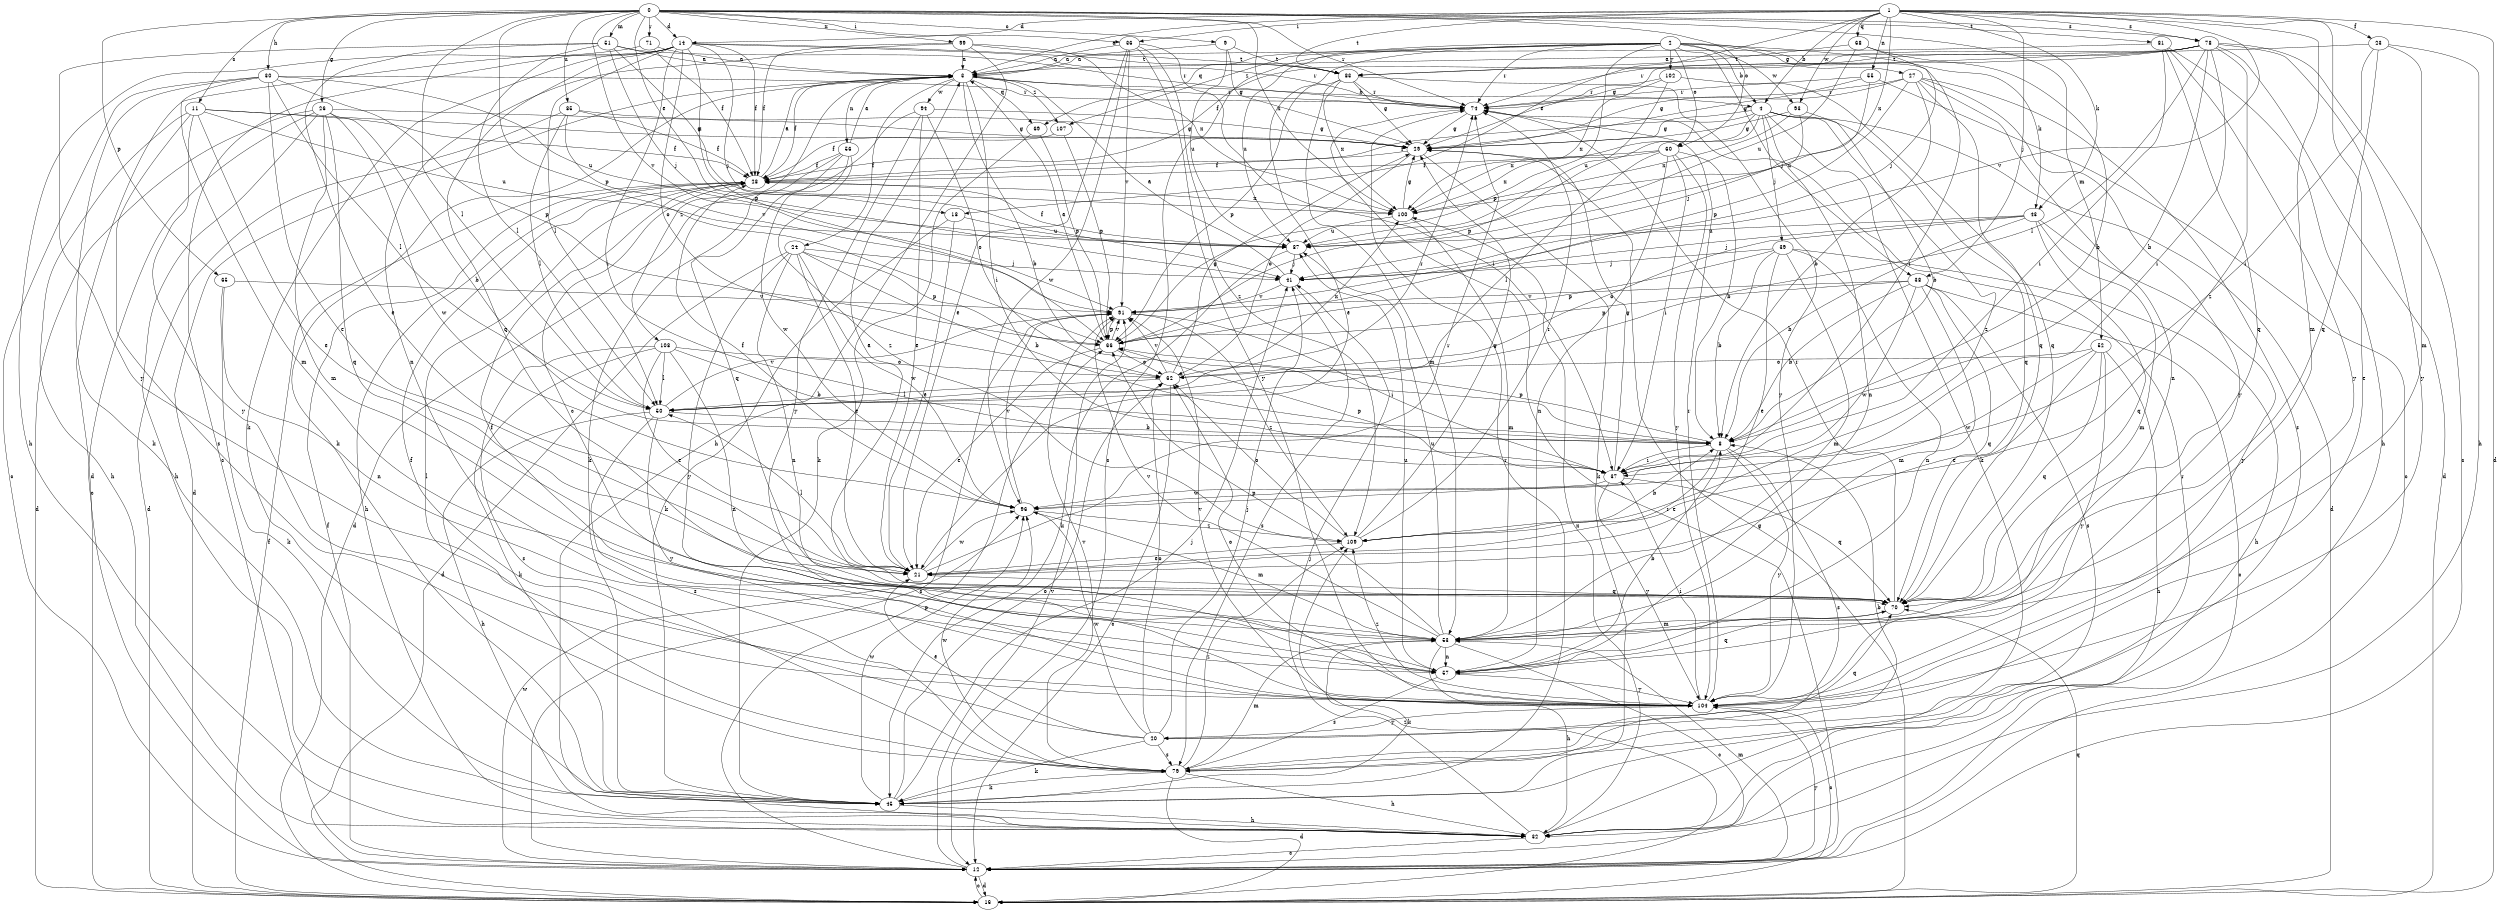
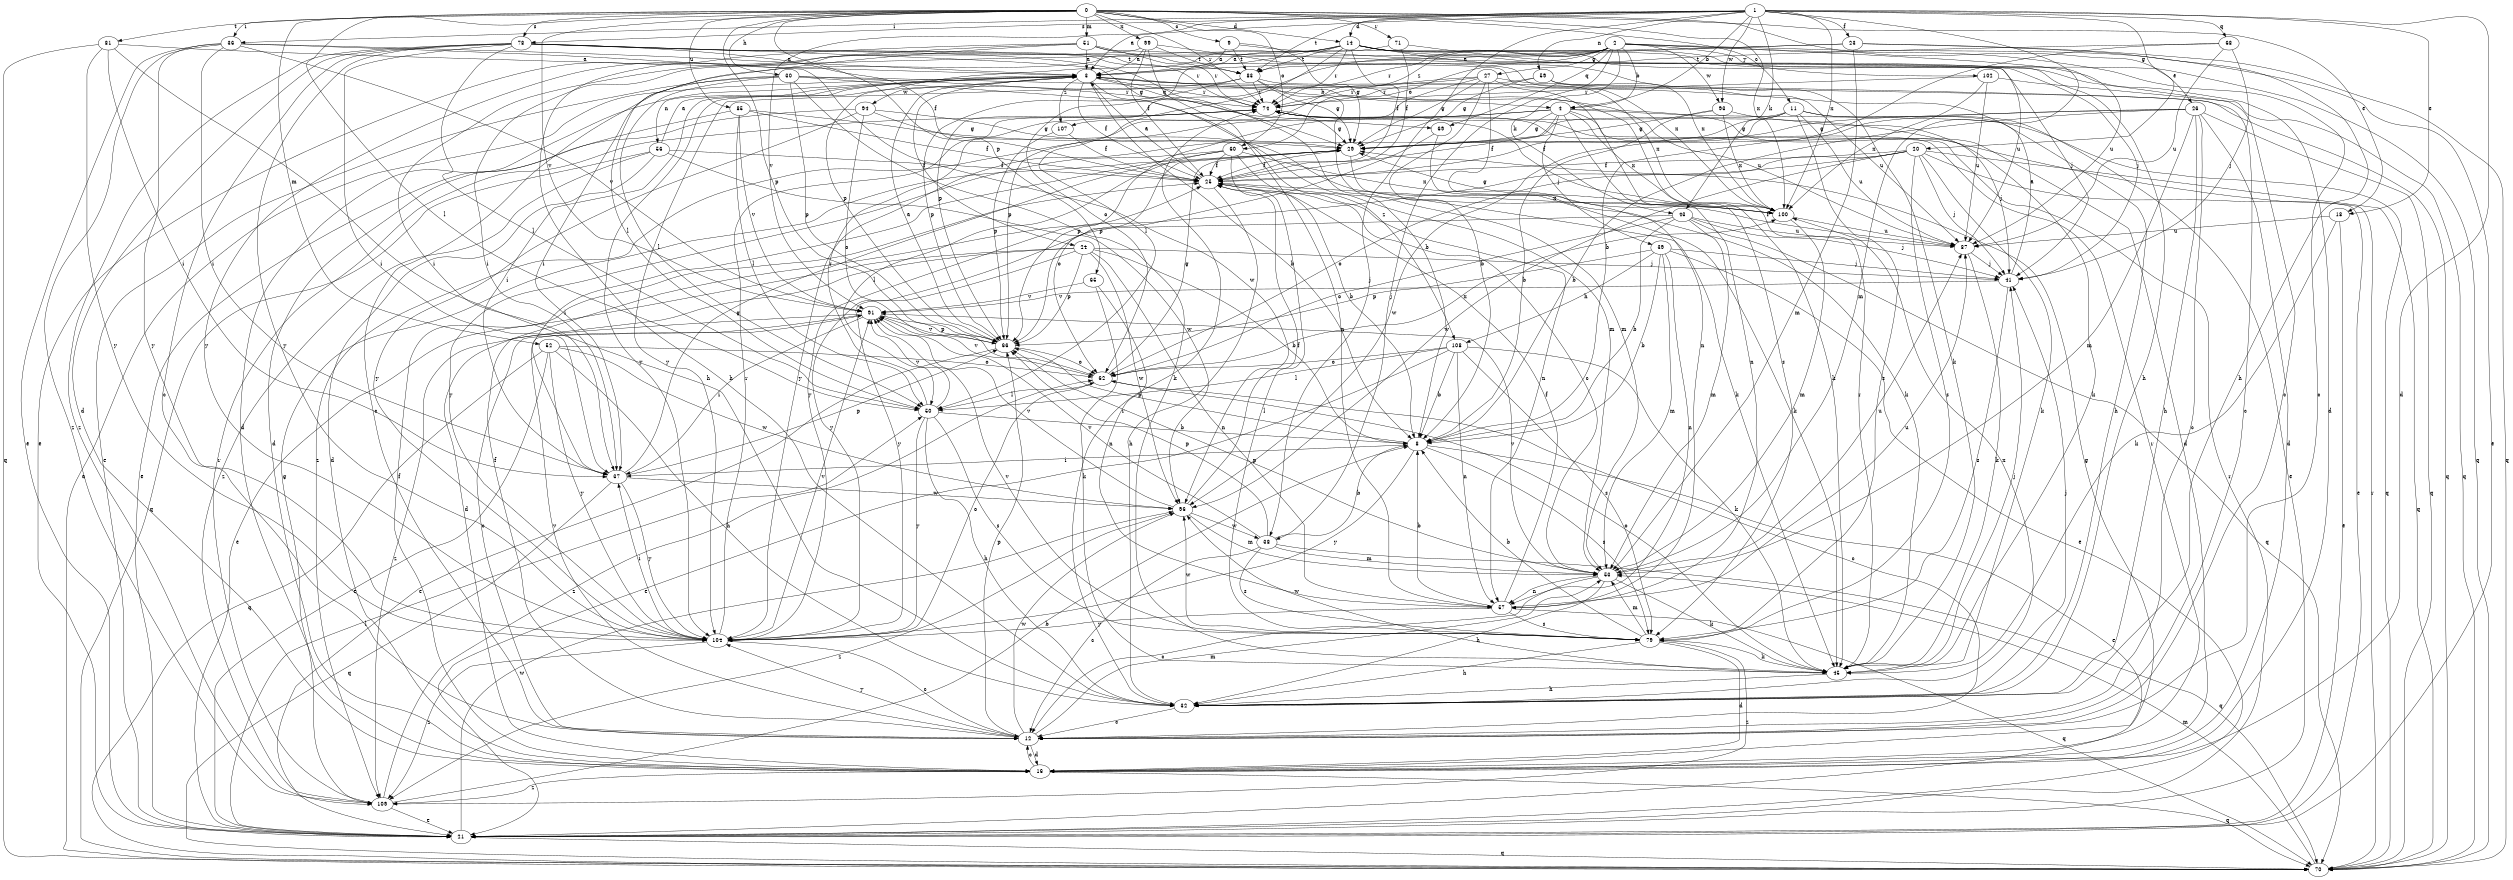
  strict digraph {
    0
    9
    11
    14
    18
    26
    30
    36
    50
    51
    52
    n12 [label=60]
    65
    66
    71
    74
    78
    81
    85
    91
    99
    100
    3
    83
    87
    29
    21
-   25 [label=28]
+   25
    79
    104
    32
    16
    12
    37
    45
    70
    41
    62
    53
    8
    96
    109
    57
    1
    4
    20
    23
    38
    43
-   55
+   55 [label=59]
    68
    93
    69
    107
    24
    56
    94
    108
    39
    2
    27
    102
    0 -> 9 [label=c]
    0 -> 11 [label=c]
    0 -> 14 [label=d]
    0 -> 18 [label=e]
    0 -> 26 [label=g]
    0 -> 30 [label=h]
    0 -> 36 [label=i]
    0 -> 50 [label=l]
    0 -> 51 [label=m]
    0 -> 52 [label=m]
    0 -> n12 [label=o]
    0 -> 65 [label=p]
    0 -> 66 [label=p]
    0 -> 71 [label=r]
    0 -> 74 [label=r]
    0 -> 78 [label=s]
    0 -> 81 [label=t]
    0 -> 85 [label=u]
    0 -> 91 [label=v]
    0 -> 99 [label=x]
    0 -> 100 [label=x]
    9 -> 3 [label=a]
    9 -> 83 [label=t]
    9 -> 87 [label=u]
    9 -> 29 [label=g]
    11 -> 87 [label=u]
    11 -> 29 [label=g]
    11 -> 21 [label=e]
    11 -> 25 [label=f]
    11 -> 79 [label=s]
    11 -> 104 [label=y]
    11 -> 32 [label=h]
    14 -> 50 [label=l]
    14 -> 66 [label=p]
    14 -> 74 [label=r]
    14 -> 83 [label=t]
    14 -> 25 [label=f]
    14 -> 16 [label=d]
    14 -> 12 [label=c]
    14 -> 37 [label=i]
    14 -> 45 [label=k]
    14 -> 70 [label=q]
    14 -> 41 [label=j]
    14 -> 62 [label=o]
    18 -> 87 [label=u]
    18 -> 21 [label=e]
    18 -> 45 [label=k]
    26 -> 29 [label=g]
    26 -> 32 [label=h]
    26 -> 16 [label=d]
    26 -> 12 [label=c]
    26 -> 70 [label=q]
    26 -> 53 [label=m]
    26 -> 8 [label=b]
    26 -> 96 [label=w]
    30 -> 50 [label=l]
    30 -> 66 [label=p]
    30 -> 74 [label=r]
    30 -> 87 [label=u]
    30 -> 21 [label=e]
    30 -> 12 [label=c]
    30 -> 45 [label=k]
    30 -> 53 [label=m]
    36 -> 91 [label=v]
    36 -> 3 [label=a]
    36 -> 21 [label=e]
    36 -> 104 [label=y]
    36 -> 37 [label=i]
    36 -> 96 [label=w]
    36 -> 109 [label=z]
    50 -> 74 [label=r]
    50 -> 91 [label=v]
    50 -> 79 [label=s]
    50 -> 104 [label=y]
    50 -> 32 [label=h]
    50 -> 8 [label=b]
    51 -> 50 [label=l]
    51 -> 74 [label=r]
    51 -> 100 [label=x]
    51 -> 3 [label=a]
    51 -> 21 [label=e]
    51 -> 104 [label=y]
    51 -> 41 [label=j]
    52 -> 21 [label=e]
    52 -> 104 [label=y]
    52 -> 32 [label=h]
    52 -> 70 [label=q]
    52 -> 62 [label=o]
    52 -> 96 [label=w]
    n12 -> 50 [label=l]
    n12 -> 100 [label=x]
    n12 -> 25 [label=f]
    n12 -> 104 [label=y]
    n12 -> 37 [label=i]
    n12 -> 8 [label=b]
    n12 -> 57 [label=n]
    65 -> 91 [label=v]
    65 -> 45 [label=k]
    65 -> 57 [label=n]
    66 -> 91 [label=v]
    66 -> 3 [label=a]
    66 -> 21 [label=e]
    66 -> 62 [label=o]
    71 -> 3 [label=a]
    71 -> 25 [label=f]
    71 -> 32 [label=h]
    74 -> 29 [label=g]
    78 -> 50 [label=l]
    78 -> 74 [label=r]
    78 -> 83 [label=t]
    78 -> 29 [label=g]
    78 -> 25 [label=f]
    78 -> 104 [label=y]
    78 -> 16 [label=d]
    78 -> 12 [label=c]
    78 -> 37 [label=i]
    78 -> 8 [label=b]
    78 -> 109 [label=z]
    81 -> 3 [label=a]
    81 -> 104 [label=y]
    81 -> 32 [label=h]
    81 -> 37 [label=i]
    81 -> 70 [label=q]
    85 -> 50 [label=l]
    85 -> 91 [label=v]
    85 -> 29 [label=g]
    85 -> 25 [label=f]
    85 -> 16 [label=d]
    91 -> 66 [label=p]
    91 -> 12 [label=c]
    91 -> 37 [label=i]
    91 -> 109 [label=z]
    99 -> 100 [label=x]
    99 -> 3 [label=a]
    99 -> 83 [label=t]
    99 -> 25 [label=f]
    99 -> 32 [label=h]
    99 -> 57 [label=n]
    100 -> 87 [label=u]
    100 -> 29 [label=g]
    100 -> 53 [label=m]
    3 -> 74 [label=r]
    3 -> 25 [label=f]
    3 -> 16 [label=d]
    3 -> 37 [label=i]
    3 -> 45 [label=k]
    3 -> 8 [label=b]
    3 -> 4 [label=b]
    3 -> 69 [label=q]
    3 -> 107 [label=z]
    3 -> 24 [label=f]
    3 -> 56 [label=n]
    3 -> 94 [label=w]
    3 -> 108 [label=z]
    83 -> 66 [label=p]
    83 -> 74 [label=r]
    83 -> 100 [label=x]
    83 -> 29 [label=g]
    83 -> 104 [label=y]
    83 -> 53 [label=m]
    87 -> 25 [label=f]
    87 -> 45 [label=k]
    87 -> 41 [label=j]
    29 -> 25 [label=f]
    29 -> 45 [label=k]
    29 -> 62 [label=o]
    21 -> 50 [label=l]
    21 -> 74 [label=r]
    21 -> 70 [label=q]
    21 -> 96 [label=w]
    25 -> 100 [label=x]
    25 -> 3 [label=a]
    25 -> 32 [label=h]
    25 -> 53 [label=c]
    79 -> 91 [label=v]
    79 -> 25 [label=l]
    79 -> 32 [label=h]
    79 -> 16 [label=d]
    79 -> 45 [label=k]
    79 -> 53 [label=m]
    79 -> 8 [label=b]
    79 -> 96 [label=w]
    79 -> 109 [label=z]
    104 -> 74 [label=r]
    104 -> 91 [label=v]
    104 -> 12 [label=c]
    104 -> 37 [label=i]
    104 -> 62 [label=o]
    104 -> 109 [label=z]
    32 -> 74 [label=r]
    32 -> 100 [label=x]
    32 -> 12 [label=c]
    32 -> 41 [label=j]
    16 -> 74 [label=r]
    16 -> 29 [label=g]
    16 -> 25 [label=f]
    16 -> 12 [label=c]
    16 -> 70 [label=q]
    16 -> 109 [label=z]
    12 -> 66 [label=p]
    12 -> 91 [label=v]
    12 -> 25 [label=f]
    12 -> 104 [label=y]
    12 -> 16 [label=d]
    12 -> 53 [label=m]
    12 -> 96 [label=w]
    37 -> 66 [label=p]
    37 -> 29 [label=g]
    37 -> 104 [label=y]
    37 -> 70 [label=q]
    37 -> 96 [label=w]
    45 -> 74 [label=r]
    45 -> 32 [label=h]
    45 -> 41 [label=j]
    45 -> 62 [label=o]
    45 -> 96 [label=w]
    70 -> 74 [label=r]
    70 -> 3 [label=a]
    70 -> 53 [label=m]
    41 -> 91 [label=v]
    41 -> 3 [label=a]
    41 -> 79 [label=s]
    62 -> 50 [label=l]
    62 -> 91 [label=v]
    62 -> 100 [label=x]
    62 -> 29 [label=g]
    62 -> 12 [label=c]
    53 -> 66 [label=p]
    53 -> 91 [label=v]
    53 -> 87 [label=u]
    53 -> 32 [label=h]
    53 -> 12 [label=c]
    53 -> 45 [label=k]
    53 -> 57 [label=n]
    8 -> 66 [label=p]
    8 -> 21 [label=e]
    8 -> 79 [label=s]
    8 -> 104 [label=y]
    8 -> 37 [label=i]
    96 -> 91 [label=v]
    96 -> 25 [label=f]
    96 -> 53 [label=m]
    96 -> 109 [label=z]
    109 -> 74 [label=r]
    109 -> 29 [label=g]
    109 -> 21 [label=e]
-   109 -> 62 [label=o]
+   109 -> 62 [label=z]
    109 -> 8 [label=b]
    57 -> 87 [label=u]
    57 -> 25 [label=f]
    57 -> 79 [label=s]
    57 -> 104 [label=y]
    57 -> 70 [label=q]
    57 -> 8 [label=b]
    1 -> 14 [label=d]
    1 -> 18 [label=e]
    1 -> 36 [label=i]
    1 -> 78 [label=s]
    1 -> 91 [label=v]
    1 -> 100 [label=x]
    1 -> 3 [label=a]
    1 -> 83 [label=t]
    1 -> 16 [label=d]
    1 -> 53 [label=m]
    1 -> 4 [label=b]
    1 -> 20 [label=e]
    1 -> 23 [label=f]
    1 -> 38 [label=j]
    1 -> 43 [label=k]
    1 -> 55 [label=n]
    1 -> 68 [label=q]
    1 -> 93 [label=w]
    4 -> 66 [label=p]
    4 -> 100 [label=x]
    4 -> 29 [label=g]
    4 -> 25 [label=f]
    4 -> 16 [label=d]
    4 -> 45 [label=k]
    4 -> 70 [label=q]
    4 -> 109 [label=z]
    4 -> 57 [label=n]
    4 -> 39 [label=j]
    20 -> 21 [label=e]
    20 -> 25 [label=f]
    20 -> 79 [label=s]
-   104 -> 20 [label=y]
+   20 -> 104 [label=y]
    20 -> 45 [label=k]
    20 -> 70 [label=q]
    20 -> 41 [label=j]
    20 -> 62 [label=o]
    20 -> 96 [label=w]
    23 -> 3 [label=a]
    23 -> 32 [label=h]
    23 -> 37 [label=i]
    23 -> 70 [label=q]
    23 -> 53 [label=m]
    38 -> 66 [label=p]
    38 -> 91 [label=v]
    38 -> 79 [label=s]
    38 -> 12 [label=c]
    38 -> 70 [label=q]
    38 -> 53 [label=m]
    38 -> 8 [label=b]
-   38 -> 96 [label=w]
+   96 -> 38 [label=w]
    43 -> 87 [label=u]
    43 -> 104 [label=y]
    43 -> 70 [label=q]
    43 -> 41 [label=j]
    43 -> 62 [label=o]
    43 -> 53 [label=m]
    43 -> 8 [label=b]
    55 -> 74 [label=r]
    55 -> 87 [label=u]
    55 -> 29 [label=g]
    55 -> 12 [label=c]
    68 -> 83 [label=t]
    68 -> 87 [label=u]
    68 -> 41 [label=j]
    68 -> 8 [label=b]
    93 -> 100 [label=x]
    93 -> 29 [label=g]
    93 -> 41 [label=j]
    93 -> 8 [label=b]
    69 -> 66 [label=p]
    69 -> 45 [label=k]
    107 -> 66 [label=p]
    107 -> 25 [label=f]
    24 -> 66 [label=p]
    24 -> 21 [label=e]
    24 -> 104 [label=y]
    24 -> 16 [label=d]
    24 -> 41 [label=j]
    24 -> 8 [label=b]
    24 -> 96 [label=w]
    24 -> 57 [label=n]
    56 -> 3 [label=a]
    56 -> 25 [label=f]
    56 -> 16 [label=d]
    56 -> 70 [label=q]
    56 -> 96 [label=w]
    56 -> 109 [label=z]
    94 -> 29 [label=g]
    94 -> 21 [label=e]
    94 -> 104 [label=y]
    94 -> 45 [label=k]
    94 -> 62 [label=o]
    108 -> 50 [label=l]
    108 -> 21 [label=e]
    108 -> 79 [label=s]
    108 -> 45 [label=k]
    108 -> 62 [label=o]
    108 -> 8 [label=b]
    108 -> 57 [label=n]
    39 -> 66 [label=p]
    39 -> 21 [label=e]
-   39 -> 32 [label=h]
+   39 -> 108 [label=h]
    39 -> 41 [label=j]
    39 -> 53 [label=m]
    39 -> 8 [label=b]
    39 -> 57 [label=n]
    2 -> n12 [label=o]
    2 -> 66 [label=p]
    2 -> 74 [label=r]
    2 -> 87 [label=u]
    2 -> 21 [label=e]
    2 -> 12 [label=c]
    2 -> 37 [label=i]
    2 -> 4 [label=b]
    2 -> 38 [label=j]
    2 -> 43 [label=k]
    2 -> 93 [label=w]
    2 -> 69 [label=q]
    2 -> 107 [label=z]
    2 -> 27 [label=g]
    2 -> 102 [label=y]
    27 -> 66 [label=p]
    27 -> 74 [label=r]
    27 -> 29 [label=g]
    27 -> 79 [label=s]
    27 -> 104 [label=y]
    27 -> 70 [label=q]
    27 -> 8 [label=b]
    27 -> 57 [label=n]
    102 -> 74 [label=r]
    102 -> 100 [label=x]
    102 -> 87 [label=u]
    102 -> 70 [label=q]
  }
